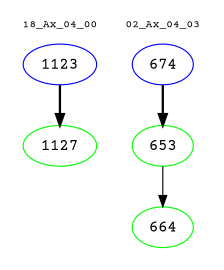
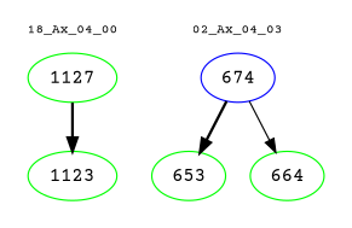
  digraph {
    fontname="Courier Prime"
    node [color=green fontname="Courier Prime"]
    edge [color=black fontname="Courier Prime" style=bold]
    n1 [label=1127]
-   n2 [color=blue label=1123]
+   n2 [label=1123]
    n3 [label=653]
    n4 [label=664]
    n5 [color=blue label=674]
    subgraph cluster_1 {
      color=white
      fontsize=10
      label="18_Ax_04_00"
      n1
      n2
    }
    subgraph cluster_2 {
      color=white
      fontsize=10
      label="02_Ax_04_03"
      n3
      n4
      n5
    }
-   n2 -> n1
-   n3 -> n4 [style=solid]
+   n1 -> n2
+   n5 -> n4 [style=solid]
    n5 -> n3
  }
